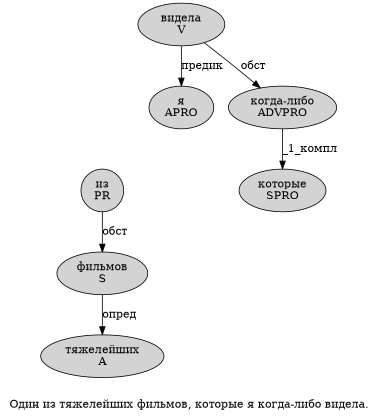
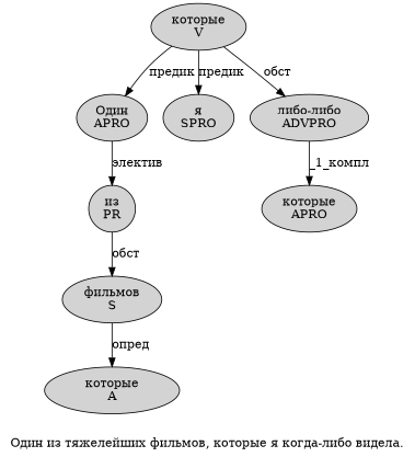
  digraph {
    label="Один из тяжелейших фильмов, которые я когда-либо видела."
    node [fillcolor=lightgray penwidth=1 shape=ellipse style=filled]
+   n1 [label="Один\nAPRO"]
    n2 [label="из\nPR"]
    n3 [label="фильмов\nS"]
-   n4 [label="тяжелейших\nA"]
-   n5 [label="которые\nSPRO"]
-   n6 [label="я\nAPRO"]
-   n7 [label="когда-либо\nADVPRO"]
-   n8 [label="видела\nV"]
+   n4 [label="которые\nA"]
+   n5 [label="которые\nAPRO"]
+   n6 [label="я\nSPRO"]
+   n7 [label="либо-либо\nADVPRO"]
+   n8 [label="которые\nV"]
+   n1 -> n2 [label="электив"]
    n2 -> n3 [label="обст"]
    n3 -> n4 [label="опред"]
    n7 -> n5 [label="_1_компл"]
+   n8 -> n1 [label="предик"]
    n8 -> n6 [label="предик"]
    n8 -> n7 [label="обст"]
  }
